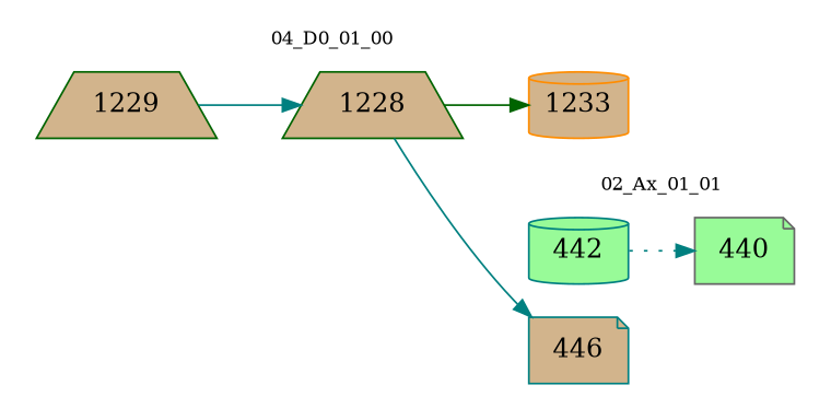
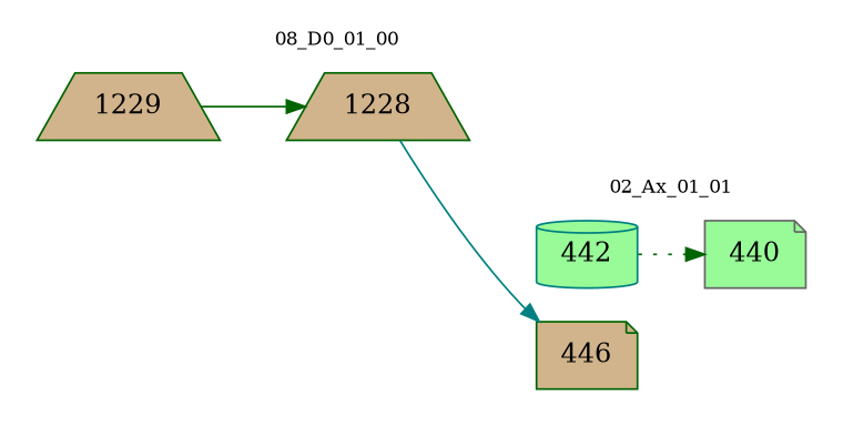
  digraph {
    rankdir=LR
    node [color=teal fillcolor=tan shape=cylinder style=filled]
    edge [color=darkgreen style=solid]
    n1 [fillcolor=palegreen label=442]
    n2 [color=gray40 fillcolor=palegreen label=440 shape=note]
-   n3 [label=446 shape=note]
+   n3 [color=darkgreen label=446 shape=note]
    n4 [color=darkgreen label=1229 shape=trapezium]
    n5 [color=darkgreen label=1228 shape=trapezium]
-   n6 [color=darkorange label=1233]
    subgraph cluster_1 {
      color=white
      fontsize=10
      label="02_Ax_01_01"
      n1
      n2
      n3
    }
    subgraph cluster_2 {
      color=white
      fontsize=10
-     label="04_D0_01_00"
+     label="08_D0_01_00"
      n4
      n5
-     n6
    }
-   n1 -> n2 [color=teal style=dotted]
-   n4 -> n5 [color=teal]
+   n1 -> n2 [style=dotted]
+   n4 -> n5
    n5 -> n3 [color=teal]
-   n5 -> n6
  }
